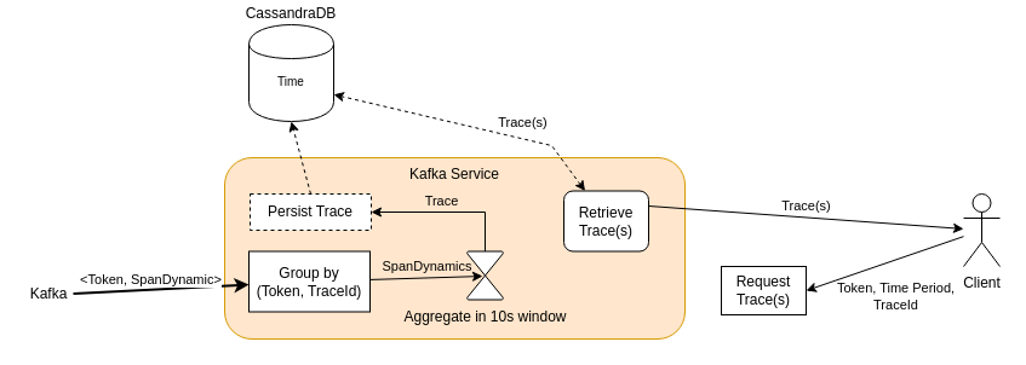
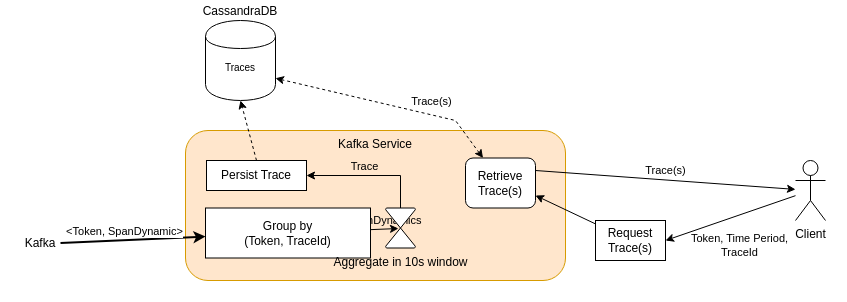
  <mxCell id="0" />
  <mxCell id="1" parent="0" />
  <mxCell id="2" value="Kafka Service" style="rounded=1;whiteSpace=wrap;html=1;fillColor=#ffe6cc;strokeColor=#d79b00;verticalAlign=top;" parent="1" vertex="1"><mxGeometry x="185" y="130" width="380" height="150" as="geometry" /></mxCell>
  <mxCell id="3" style="rounded=0;orthogonalLoop=1;jettySize=auto;html=1;entryX=1;entryY=0.5;entryDx=0;entryDy=0;startArrow=none;startFill=0;" parent="1" source="5" target="10" edge="1"><mxGeometry relative="1" as="geometry"><mxPoint x="845" y="190" as="sourcePoint" /></mxGeometry></mxCell>
  <mxCell id="4" value="Token, Time Period,&lt;br&gt;TraceId" style="edgeLabel;html=1;align=center;verticalAlign=middle;resizable=0;points=[];rotation=0;" parent="3" vertex="1" connectable="0"><mxGeometry x="0.134" y="2" relative="1" as="geometry"><mxPoint x="17" y="22" as="offset" /></mxGeometry></mxCell>
  <mxCell id="5" value="Client" style="shape=umlActor;verticalLabelPosition=bottom;verticalAlign=top;html=1;outlineConnect=0;fontSize=12;" parent="1" vertex="1"><mxGeometry x="795" y="160" width="30" height="60" as="geometry" /></mxCell>
  <mxCell id="6" value="" style="group" parent="1" vertex="1" connectable="0"><mxGeometry x="205" y="20" width="70" height="80" as="geometry" /></mxCell>
  <mxCell id="7" value="CassandraDB" style="shape=cylinder;whiteSpace=wrap;html=1;boundedLbl=1;backgroundOutline=1;verticalAlign=bottom;labelPosition=center;verticalLabelPosition=top;align=center;" parent="6" vertex="1"><mxGeometry width="70" height="80" as="geometry" /></mxCell>
- <mxCell id="8" value="&lt;span&gt;Time&lt;/span&gt;" style="text;html=1;strokeColor=none;fillColor=none;align=center;verticalAlign=middle;whiteSpace=wrap;rounded=0;fontSize=10;fontStyle=0" parent="6" vertex="1"><mxGeometry y="24" width="70" height="45" as="geometry" /></mxCell>
+ <mxCell id="8" value="&lt;span&gt;Traces&lt;/span&gt;" style="text;html=1;strokeColor=none;fillColor=none;align=center;verticalAlign=middle;whiteSpace=wrap;rounded=0;fontSize=10;fontStyle=0" parent="6" vertex="1"><mxGeometry y="24" width="70" height="45" as="geometry" /></mxCell>
+ <mxCell id="9" style="edgeStyle=none;rounded=0;orthogonalLoop=1;jettySize=auto;html=1;entryX=1;entryY=0.75;entryDx=0;entryDy=0;startArrow=none;startFill=0;endArrow=classic;endFill=1;strokeWidth=1;" parent="1" source="10" target="16" edge="1"><mxGeometry relative="1" as="geometry" /></mxCell>
  <mxCell id="10" value="Request Trace(s)" style="rounded=0;whiteSpace=wrap;html=1;align=center;" parent="1" vertex="1"><mxGeometry x="595" y="220" width="70" height="40" as="geometry" /></mxCell>
  <mxCell id="11" value="" style="endArrow=classic;html=1;strokeWidth=2;exitX=1;exitY=0.5;exitDx=0;exitDy=0;" parent="1" source="13" target="19" edge="1"><mxGeometry width="50" height="50" relative="1" as="geometry"><mxPoint x="45" y="198" as="sourcePoint" /><mxPoint x="205" y="197.5" as="targetPoint" /></mxGeometry></mxCell>
  <mxCell id="12" value="&amp;lt;Token, SpanDynamic&amp;gt;" style="edgeLabel;html=1;align=center;verticalAlign=middle;resizable=0;points=[];" parent="11" vertex="1" connectable="0"><mxGeometry x="-0.481" relative="1" as="geometry"><mxPoint x="26" y="-10" as="offset" /></mxGeometry></mxCell>
  <mxCell id="13" value="Kafka" style="text;html=1;strokeColor=none;fillColor=none;align=center;verticalAlign=middle;whiteSpace=wrap;rounded=0;" parent="1" vertex="1"><mxGeometry x="20" y="232.5" width="40" height="20" as="geometry" /></mxCell>
  <mxCell id="14" style="rounded=0;orthogonalLoop=1;jettySize=auto;html=1;exitX=0.25;exitY=0;exitDx=0;exitDy=0;entryX=1;entryY=0.75;entryDx=0;entryDy=0;dashed=1;startArrow=classic;startFill=1;endArrow=classic;endFill=1;" parent="1" source="16" target="8" edge="1"><mxGeometry relative="1" as="geometry"><Array as="points"><mxPoint x="455" y="120" /></Array></mxGeometry></mxCell>
  <mxCell id="15" value="Trace(s)" style="edgeLabel;html=1;align=center;verticalAlign=middle;resizable=0;points=[];" parent="14" vertex="1" connectable="0"><mxGeometry x="0.411" y="2" relative="1" as="geometry"><mxPoint x="89" y="5" as="offset" /></mxGeometry></mxCell>
  <mxCell id="16" value="Retrieve Trace(s)" style="whiteSpace=wrap;html=1;align=center;verticalAlign=middle;rounded=1;" parent="1" vertex="1"><mxGeometry x="465" y="157.5" width="70" height="50" as="geometry" /></mxCell>
  <mxCell id="17" value="Trace(s)" style="edgeStyle=none;rounded=0;orthogonalLoop=1;jettySize=auto;html=1;exitX=1;exitY=0.25;exitDx=0;exitDy=0;startArrow=none;startFill=0;endArrow=classic;endFill=1;strokeWidth=1;labelPosition=center;verticalLabelPosition=top;align=center;verticalAlign=bottom;" parent="1" source="16" target="5" edge="1"><mxGeometry relative="1" as="geometry"><mxPoint x="535" y="190" as="sourcePoint" /></mxGeometry></mxCell>
  <mxCell id="18" value="SpanDynamics" style="edgeStyle=none;rounded=0;orthogonalLoop=1;jettySize=auto;html=1;entryX=0.433;entryY=0.513;entryDx=0;entryDy=0;entryPerimeter=0;startArrow=none;startFill=0;endArrow=classic;endFill=1;labelPosition=center;verticalLabelPosition=top;align=center;verticalAlign=bottom;labelBackgroundColor=none;" parent="1" source="19" target="22" edge="1"><mxGeometry relative="1" as="geometry" /></mxCell>
- <mxCell id="19" value="Group by &lt;br&gt;(Token, TraceId)" style="rounded=0;whiteSpace=wrap;html=1;align=center;verticalAlign=middle;" parent="1" vertex="1"><mxGeometry x="205" y="207.5" width="100" height="50" as="geometry" /></mxCell>
+ <mxCell id="19" value="Group by &lt;br&gt;(Token, TraceId)" style="rounded=0;whiteSpace=wrap;html=1;align=center;verticalAlign=middle;" parent="1" vertex="1"><mxGeometry x="205" y="207.5" width="165" height="50" as="geometry" /></mxCell>
  <mxCell id="20" style="edgeStyle=orthogonalEdgeStyle;rounded=0;orthogonalLoop=1;jettySize=auto;html=1;exitX=0.5;exitY=0;exitDx=0;exitDy=0;exitPerimeter=0;entryX=1;entryY=0.5;entryDx=0;entryDy=0;startArrow=none;startFill=0;endArrow=classic;endFill=1;labelPosition=right;verticalLabelPosition=middle;align=left;verticalAlign=middle;" parent="1" source="22" target="24" edge="1"><mxGeometry relative="1" as="geometry" /></mxCell>
  <mxCell id="21" value="Trace" style="edgeLabel;html=1;align=center;verticalAlign=middle;resizable=0;points=[];labelBackgroundColor=none;" parent="20" vertex="1" connectable="0"><mxGeometry x="0.082" relative="1" as="geometry"><mxPoint x="-1" y="-10" as="offset" /></mxGeometry></mxCell>
  <mxCell id="22" value="Aggregate in 10s window" style="verticalLabelPosition=bottom;verticalAlign=top;html=1;shape=mxgraph.flowchart.collate;" parent="1" vertex="1"><mxGeometry x="385" y="207.5" width="30" height="40" as="geometry" /></mxCell>
  <mxCell id="23" style="rounded=0;orthogonalLoop=1;jettySize=auto;html=1;exitX=0.5;exitY=0;exitDx=0;exitDy=0;entryX=0.5;entryY=1;entryDx=0;entryDy=0;startArrow=none;startFill=0;endArrow=classic;endFill=1;strokeColor=#000000;dashed=1;" parent="1" source="24" target="7" edge="1"><mxGeometry relative="1" as="geometry" /></mxCell>
- <mxCell id="24" value="Persist Trace" style="rounded=0;whiteSpace=wrap;html=1;align=center;verticalAlign=middle;dashed=1;" parent="1" vertex="1"><mxGeometry x="206" y="160" width="100" height="30" as="geometry" /></mxCell>
+ <mxCell id="24" value="Persist Trace" style="rounded=0;whiteSpace=wrap;html=1;align=center;verticalAlign=middle;" parent="1" vertex="1"><mxGeometry x="206" y="160" width="100" height="30" as="geometry" /></mxCell>
